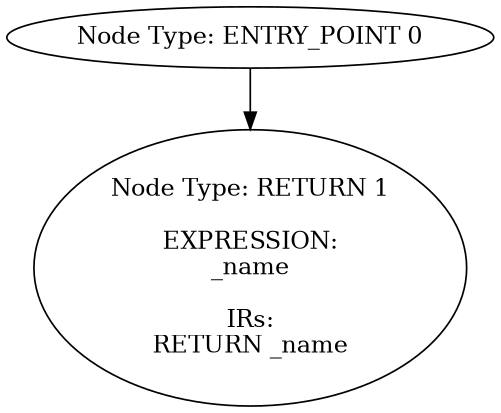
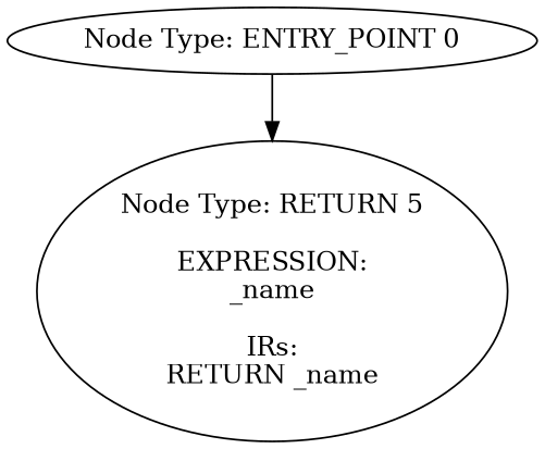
  digraph {
    n1 [label="Node Type: ENTRY_POINT 0\n"]
-   n2 [label="Node Type: RETURN 1\n\nEXPRESSION:\n_name\n\nIRs:\nRETURN _name"]
+   n2 [label="Node Type: RETURN 5\n\nEXPRESSION:\n_name\n\nIRs:\nRETURN _name"]
    n1 -> n2
  }
